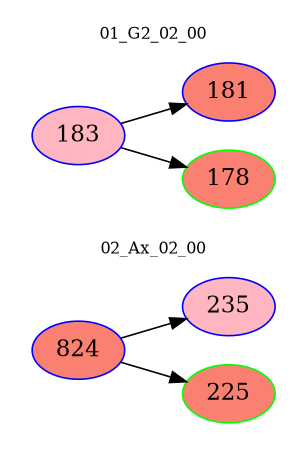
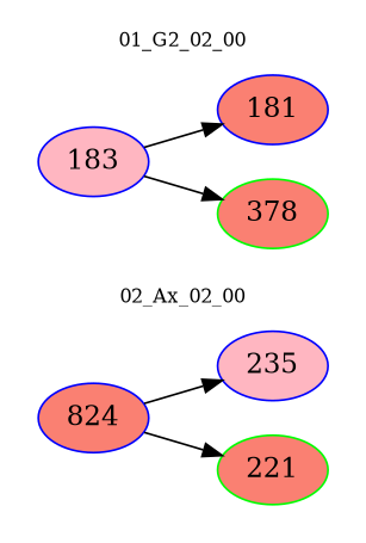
  digraph {
    rankdir=LR
    node [color=blue fillcolor=salmon style=filled]
    edge [color=black]
    n1 [label=824]
-   n2 [color=green label=225]
+   n2 [color=green label=221]
    n3 [fillcolor=lightpink label=235]
    n4 [fillcolor=lightpink label=183]
-   n5 [color=green label=178]
+   n5 [color=green label=378]
    n6 [label=181]
    subgraph cluster_1 {
      color=white
      fontsize=10
      label="02_Ax_02_00"
      n1
      n2
      n3
    }
    subgraph cluster_2 {
      color=white
      fontsize=10
      label="01_G2_02_00"
      n4
      n5
      n6
    }
    n1 -> n2
    n1 -> n3
    n4 -> n5
    n4 -> n6
  }
